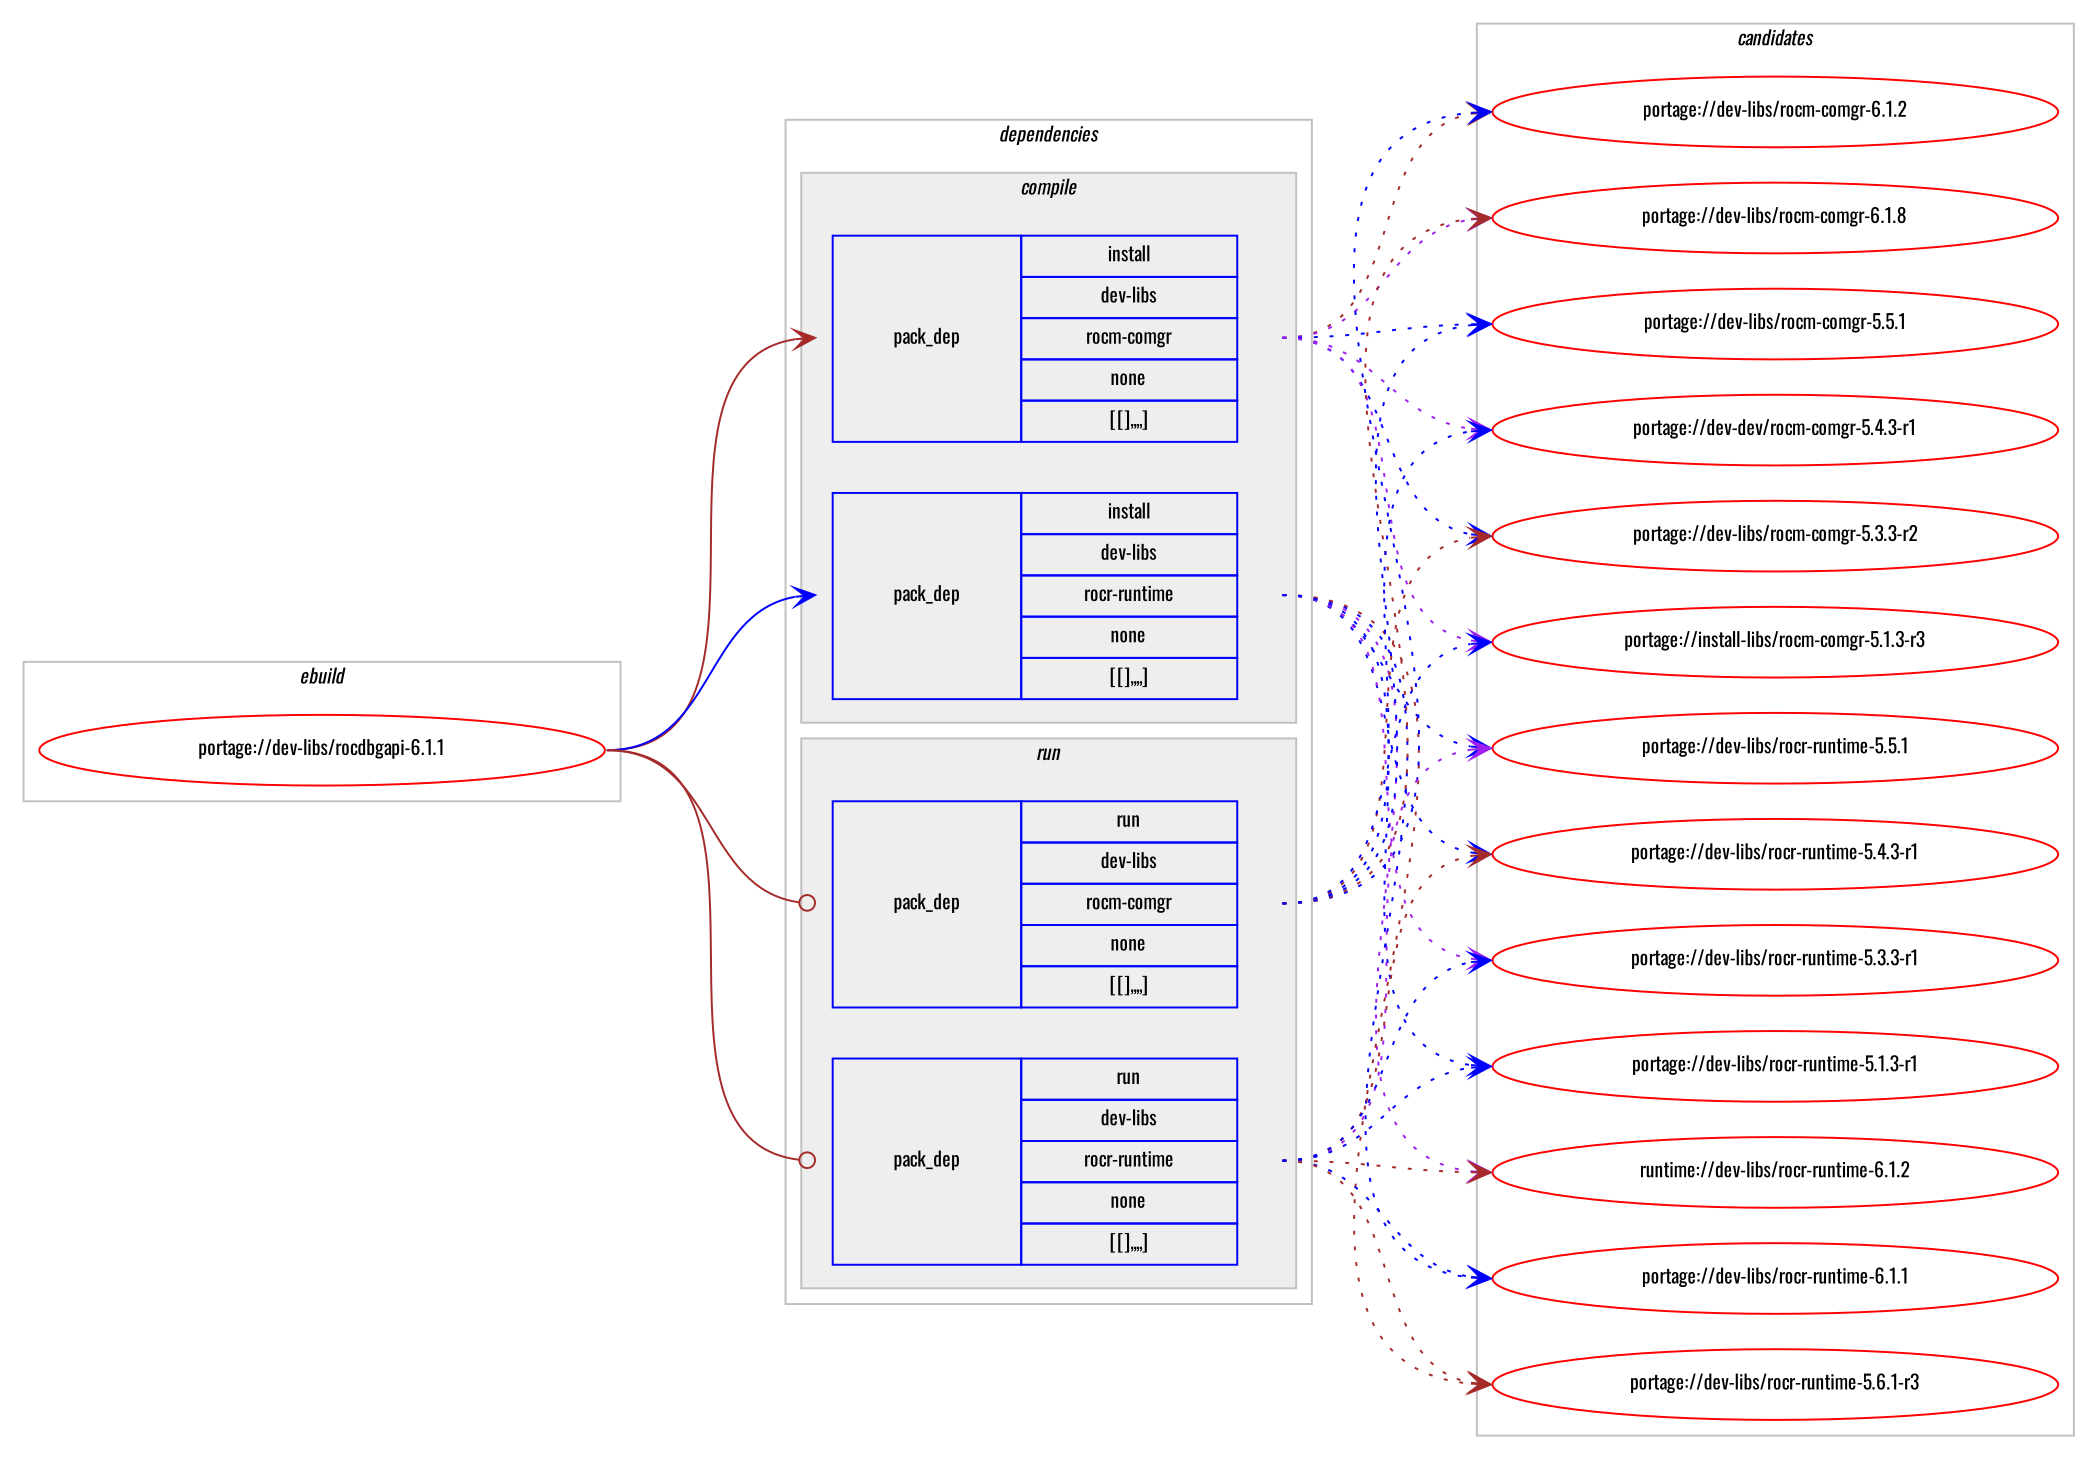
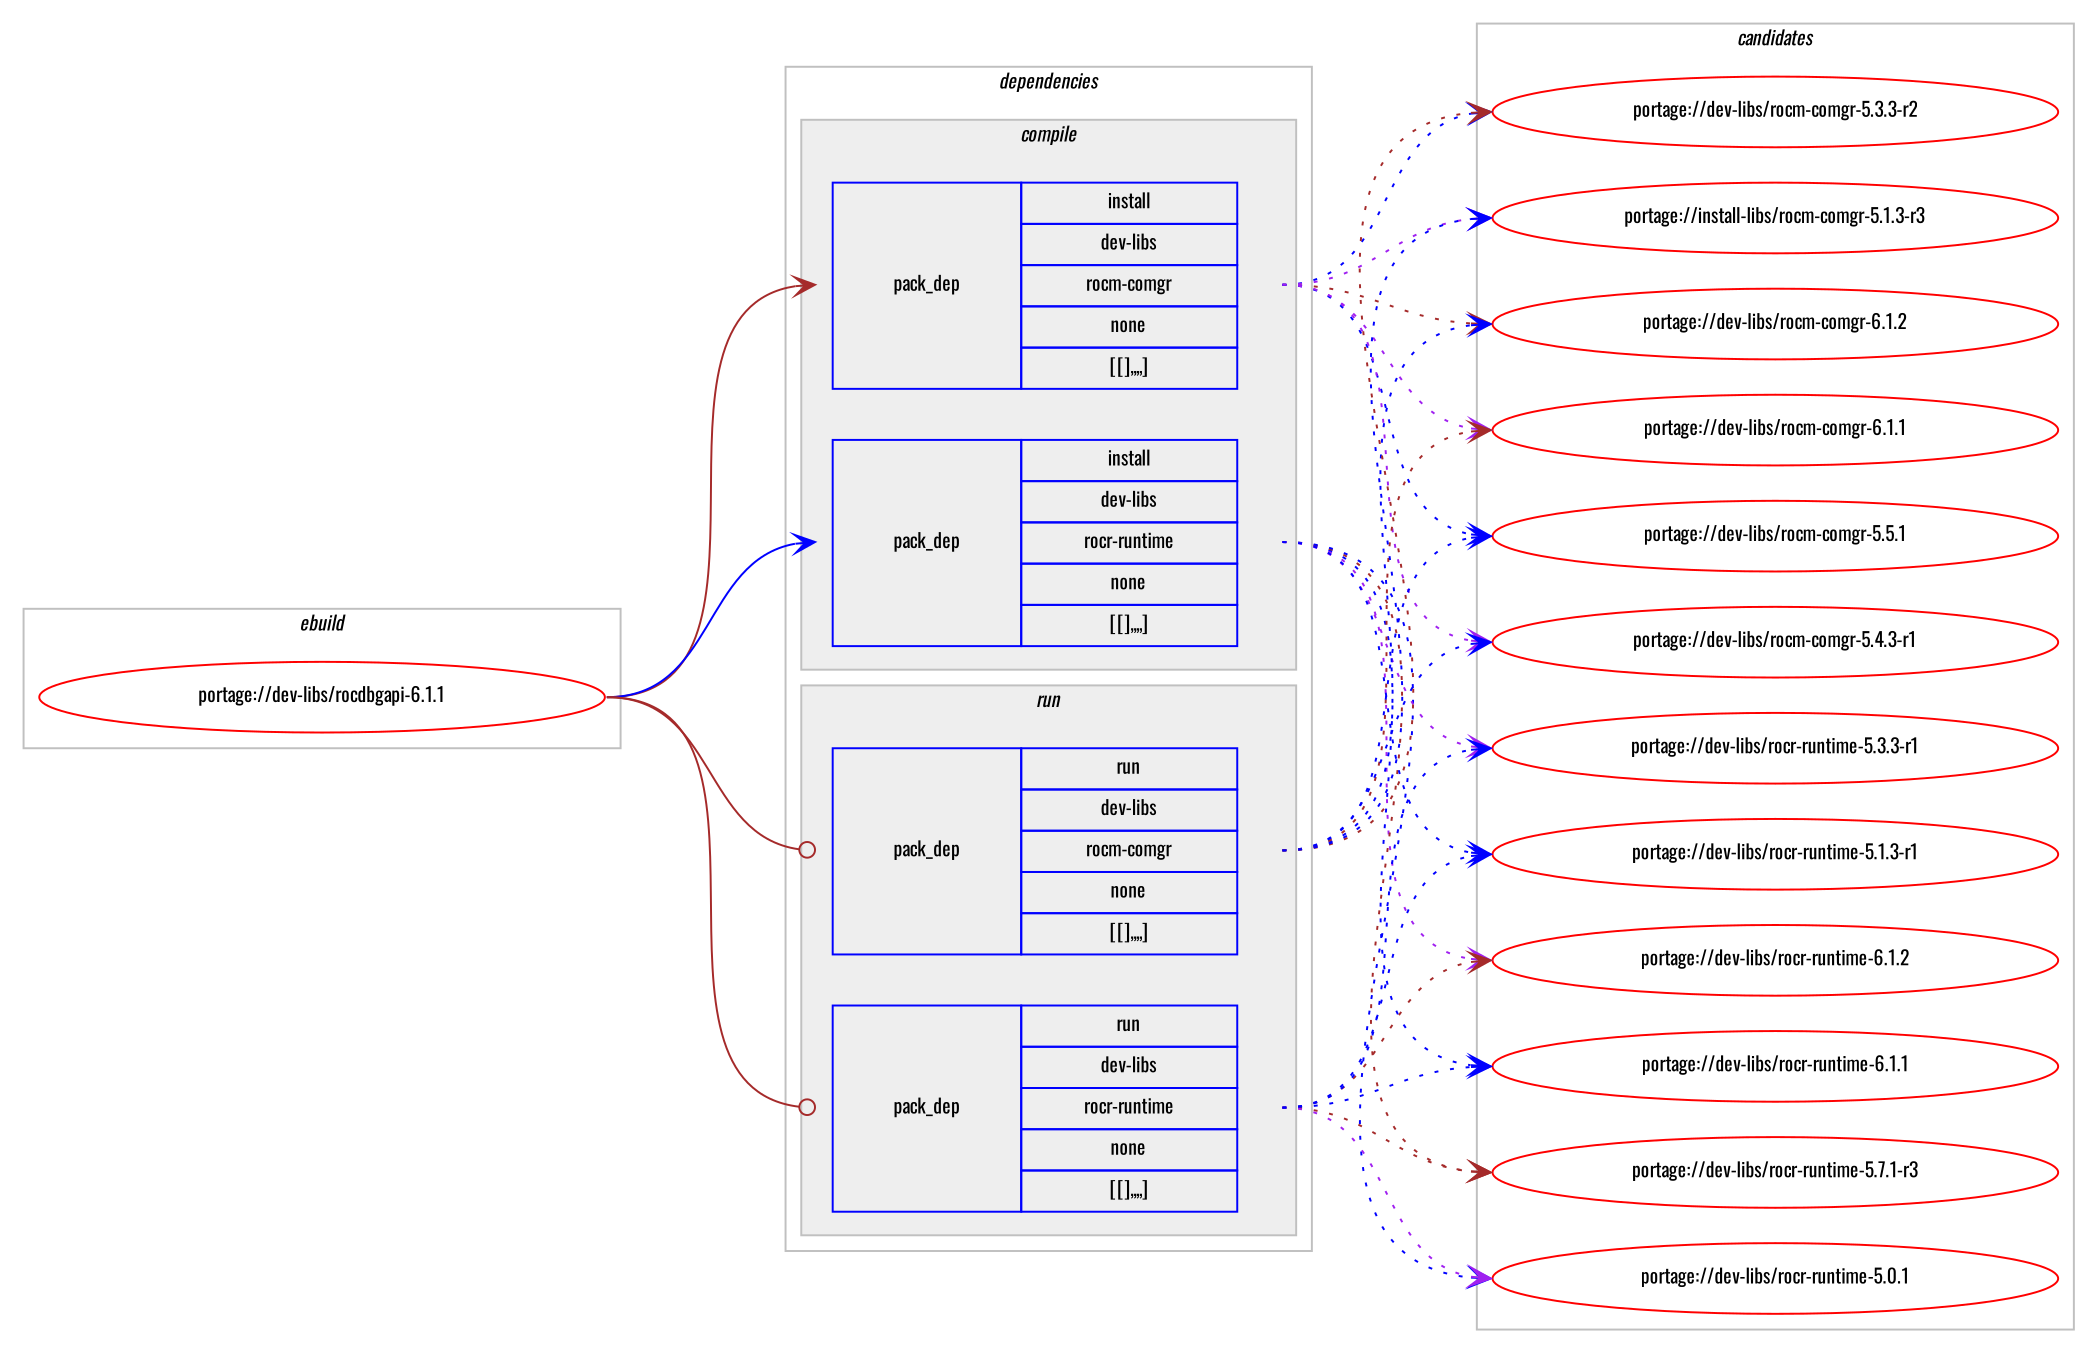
  digraph {
    compound=true
    concentrate=true
    fontname=Oswald
    fontsize=10
    newrank=true
    rankdir=LR
    ranksep=1.5
    node [color=red fontname=Oswald fontsize=10]
    edge [arrowhead=vee color=blue fontname=Oswald headport=w style=dotted tailport=e weight=100]
    n1 [label="portage://dev-libs/rocdbgapi-6.1.1" width=4]
    n2 [color=blue label=<<TABLE BORDER="0" CELLBORDER="1" CELLSPACING="0" CELLPADDING="4" WIDTH="220"><TR><TD ROWSPAN="6" CELLPADDING="30">pack_dep</TD></TR><TR><TD WIDTH="110">install</TD></TR><TR><TD>dev-libs</TD></TR><TR><TD>rocm-comgr</TD></TR><TR><TD>none</TD></TR><TR><TD>[[],,,,]</TD></TR></TABLE>> shape=none]
    n3 [color=blue label=<<TABLE BORDER="0" CELLBORDER="1" CELLSPACING="0" CELLPADDING="4" WIDTH="220"><TR><TD ROWSPAN="6" CELLPADDING="30">pack_dep</TD></TR><TR><TD WIDTH="110">install</TD></TR><TR><TD>dev-libs</TD></TR><TR><TD>rocr-runtime</TD></TR><TR><TD>none</TD></TR><TR><TD>[[],,,,]</TD></TR></TABLE>> shape=none]
    n4 [color=blue label=<<TABLE BORDER="0" CELLBORDER="1" CELLSPACING="0" CELLPADDING="4" WIDTH="220"><TR><TD ROWSPAN="6" CELLPADDING="30">pack_dep</TD></TR><TR><TD WIDTH="110">run</TD></TR><TR><TD>dev-libs</TD></TR><TR><TD>rocm-comgr</TD></TR><TR><TD>none</TD></TR><TR><TD>[[],,,,]</TD></TR></TABLE>> shape=none]
    n5 [color=blue label=<<TABLE BORDER="0" CELLBORDER="1" CELLSPACING="0" CELLPADDING="4" WIDTH="220"><TR><TD ROWSPAN="6" CELLPADDING="30">pack_dep</TD></TR><TR><TD WIDTH="110">run</TD></TR><TR><TD>dev-libs</TD></TR><TR><TD>rocr-runtime</TD></TR><TR><TD>none</TD></TR><TR><TD>[[],,,,]</TD></TR></TABLE>> shape=none]
    n6 [label="portage://dev-libs/rocm-comgr-6.1.2" width=4]
-   n7 [label="portage://dev-libs/rocm-comgr-6.1.8" width=4]
+   n7 [label="portage://dev-libs/rocm-comgr-6.1.1" width=4]
    n8 [label="portage://dev-libs/rocm-comgr-5.5.1" width=4]
-   n9 [label="portage://dev-dev/rocm-comgr-5.4.3-r1" width=4]
+   n9 [label="portage://dev-libs/rocm-comgr-5.4.3-r1" width=4]
    n10 [label="portage://dev-libs/rocm-comgr-5.3.3-r2" width=4]
    n11 [label="portage://install-libs/rocm-comgr-5.1.3-r3" width=4]
-   n12 [label="runtime://dev-libs/rocr-runtime-6.1.2" width=4]
+   n12 [label="portage://dev-libs/rocr-runtime-6.1.2" width=4]
    n13 [label="portage://dev-libs/rocr-runtime-6.1.1" width=4]
-   n14 [label="portage://dev-libs/rocr-runtime-5.6.1-r3" width=4]
-   n15 [label="portage://dev-libs/rocr-runtime-5.5.1" width=4]
-   n16 [label="portage://dev-libs/rocr-runtime-5.4.3-r1" width=4]
+   n14 [label="portage://dev-libs/rocr-runtime-5.7.1-r3" width=4]
+   n15 [label="portage://dev-libs/rocr-runtime-5.0.1" width=4]
    n17 [label="portage://dev-libs/rocr-runtime-5.3.3-r1" width=4]
    n18 [label="portage://dev-libs/rocr-runtime-5.1.3-r1" width=4]
    subgraph cluster_1 {
      color=gray
      label=<<i>ebuild</i>>
      n1
    }
    subgraph cluster_2 {
      color=gray
      label=<<i>dependencies</i>>
      subgraph cluster_3 {
        color=gray
        fillcolor="#eeeeee"
        label=<<i>compile</i>>
        style=filled
        subgraph sub_4 {
          color=gray
          fillcolor="#eeeeee"
          label=<<i>compile</i>>
          style=filled
          n2
        }
        subgraph sub_5 {
          color=gray
          fillcolor="#eeeeee"
          label=<<i>compile</i>>
          style=filled
          n3
        }
      }
      subgraph cluster_6 {
        color=gray
        fillcolor="#eeeeee"
        label=<<i>compile and run</i>>
        style=filled
      }
      subgraph cluster_7 {
        color=gray
        fillcolor="#eeeeee"
        label=<<i>run</i>>
        style=filled
        subgraph sub_8 {
          color=gray
          fillcolor="#eeeeee"
          label=<<i>run</i>>
          style=filled
          n4
        }
        subgraph sub_9 {
          color=gray
          fillcolor="#eeeeee"
          label=<<i>run</i>>
          style=filled
          n5
        }
      }
    }
    subgraph cluster_10 {
      color=gray
      label=<<i>candidates</i>>
      rank=same
      subgraph sub_11 {
        color=black
        label=<<i>candidates</i>>
        nodesep=1
        rank=same
        n6
        n7
        n8
        n9
        n10
        n11
      }
      subgraph sub_12 {
        color=black
        label=<<i>candidates</i>>
        nodesep=1
        rank=same
        n12
        n13
        n14
        n15
-       n16
        n17
        n18
      }
      subgraph sub_13 {
        color=black
        label=<<i>candidates</i>>
        nodesep=1
        rank=same
        n6
        n7
        n8
        n9
        n10
        n11
      }
      subgraph sub_14 {
        color=black
        label=<<i>candidates</i>>
        nodesep=1
        rank=same
        n12
        n13
        n14
        n15
-       n16
        n17
        n18
      }
    }
    n1 -> n2 [color=brown style=solid weight=20]
    n1 -> n3 [style=solid weight=20]
    n1 -> n4 [arrowhead=odot color=brown style=solid weight=20]
    n1 -> n5 [arrowhead=odot color=brown style=solid weight=20]
    n2 -> n6 [color=brown]
    n2 -> n7 [color=purple]
    n2 -> n8
    n2 -> n9 [color=purple]
    n2 -> n10
    n2 -> n11 [color=purple]
    n3 -> n12 [color=purple]
    n3 -> n13
    n3 -> n14 [color=brown]
    n3 -> n15
-   n3 -> n16
    n3 -> n17 [color=purple]
    n3 -> n18
    n4 -> n6
    n4 -> n7 [color=brown]
    n4 -> n8
    n4 -> n9
    n4 -> n10 [color=brown]
    n4 -> n11
    n5 -> n12 [color=brown]
    n5 -> n13
    n5 -> n14 [color=brown]
    n5 -> n15 [color=purple]
-   n5 -> n16 [color=brown]
    n5 -> n17
    n5 -> n18
  }
